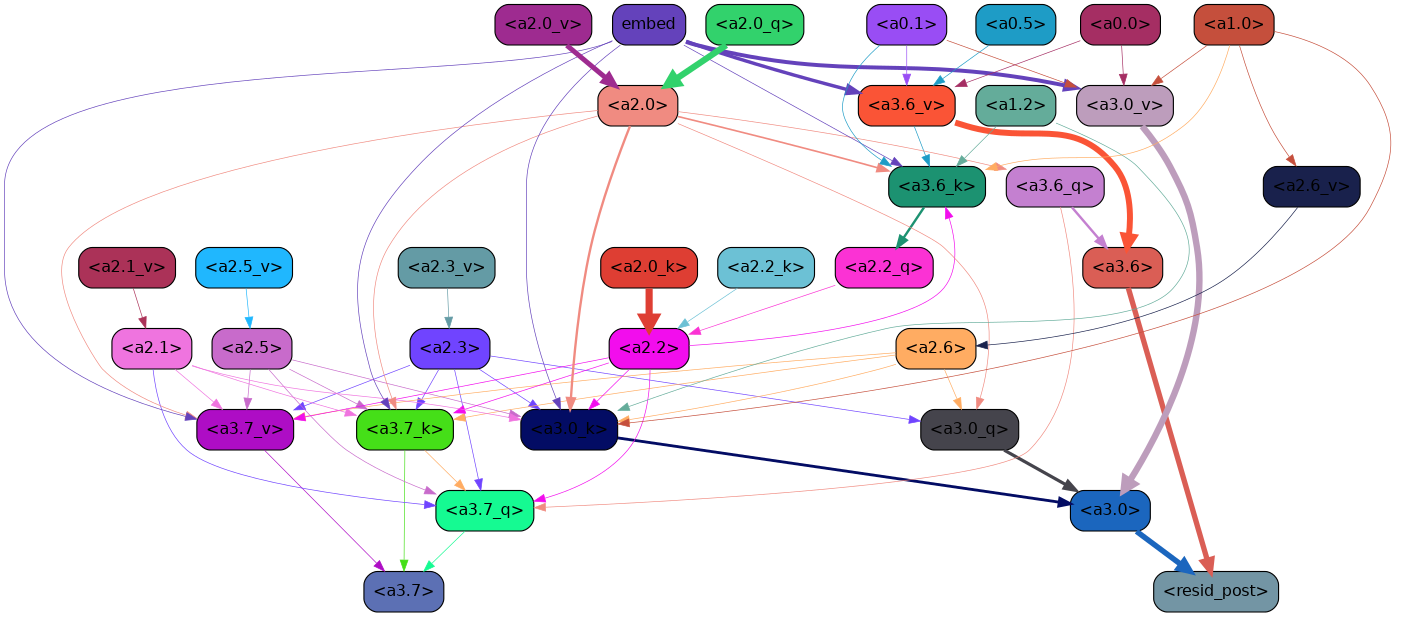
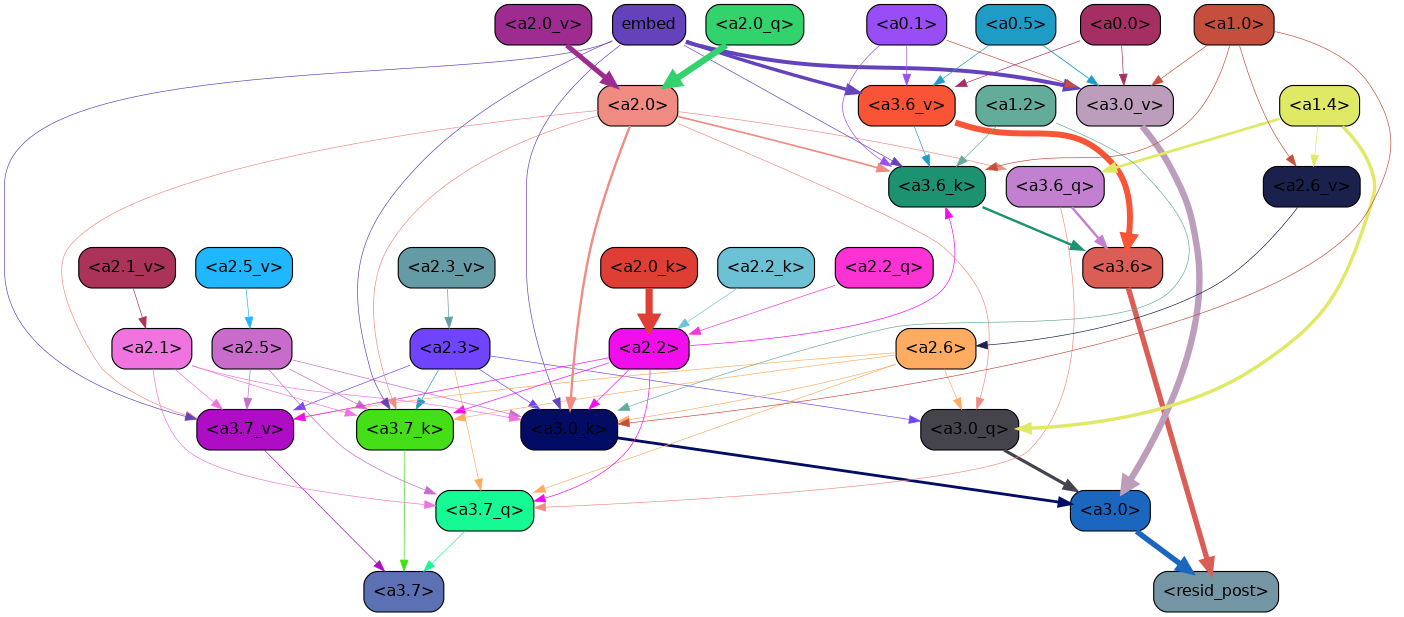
  strict digraph {
    splines=true
    node [color=black fontname=Helvetica shape=box style="filled, rounded"]
    edge [color="#f08b81" penwidth=0.6]
    "<a3.7>" [fillcolor="#5c70b4"]
    "<resid_post>" [fillcolor="#7395a4"]
    "<a3.6>" [fillcolor="#da5e55"]
    "<a3.0>" [fillcolor="#1b66be"]
    "<a2.3>" [fillcolor="#7044ff"]
    "<a3.7_q>" [fillcolor="#15fa92"]
    "<a3.0_q>" [fillcolor="#45444c"]
    "<a3.7_k>" [fillcolor="#45df18"]
    "<a3.0_k>" [fillcolor="#030c64"]
    "<a3.7_v>" [fillcolor="#ae0dc5"]
    "<a3.6_q>" [fillcolor="#c480d0"]
    "<a3.6_k>" [fillcolor="#1c9271"]
    "<a3.6_v>" [fillcolor="#fa5436"]
    "<a3.0_v>" [fillcolor="#bd9dbc"]
    "<a2.6>" [fillcolor="#ffac62"]
    "<a2.5>" [fillcolor="#c86bcb"]
    "<a2.2>" [fillcolor="#f20ded"]
    "<a2.1>" [fillcolor="#ef74df"]
    "<a2.0>" [fillcolor="#f08b81"]
+   "<a1.4>" [fillcolor="#e0e965"]
    "<a2.6_v>" [fillcolor="#19214c"]
    embed [fillcolor="#6442bb"]
    "<a1.2>" [fillcolor="#64ac9a"]
    "<a1.0>" [fillcolor="#c54f3c"]
    "<a0.5>" [fillcolor="#1e9cc6"]
    "<a0.1>" [fillcolor="#994df4"]
    "<a0.0>" [fillcolor="#a52e63"]
    "<a2.2_q>" [fillcolor="#fb32d4"]
    "<a2.0_q>" [fillcolor="#32d26c"]
    "<a2.2_k>" [fillcolor="#6cc1d5"]
    "<a2.0_k>" [fillcolor="#de3e33"]
    "<a2.5_v>" [fillcolor="#20b7fe"]
    "<a2.3_v>" [fillcolor="#649ba5"]
    "<a2.1_v>" [fillcolor="#ab3258"]
    "<a2.0_v>" [fillcolor="#9e2b90"]
    "<a3.6>" -> "<resid_post>" [color="#da5e55" penwidth=4.7534414529800415]
    "<a3.0>" -> "<resid_post>" [color="#1b66be" penwidth=4.898576855659485]
-   "<a2.3>" -> "<a3.7_q>" [color="#7044ff"]
+   "<a2.3>" -> "<a3.7_q>" [color="#ffac62"]
    "<a2.3>" -> "<a3.0_q>" [color="#7044ff"]
-   "<a2.3>" -> "<a3.7_k>" [color="#7044ff"]
+   "<a2.3>" -> "<a3.7_k>" [color="#1e9cc6"]
    "<a2.3>" -> "<a3.0_k>" [color="#7044ff"]
    "<a2.3>" -> "<a3.7_v>" [color="#7044ff"]
    "<a3.7_q>" -> "<a3.7>" [color="#15fa92"]
    "<a3.0_q>" -> "<a3.0>" [color="#45444c" penwidth=2.870753765106201]
    "<a3.7_k>" -> "<a3.7>" [color="#45df18"]
    "<a3.0_k>" -> "<a3.0>" [color="#030c64" penwidth=2.520303964614868]
    "<a3.7_v>" -> "<a3.7>" [color="#ae0dc5"]
    "<a3.6_q>" -> "<a3.6>" [color="#c480d0" penwidth=2.160832464694977]
    "<a3.6_q>" -> "<a3.7_q>"
-   "<a3.6_k>" -> "<a2.2_q>" [color="#1c9271" penwidth=2.13908451795578]
+   "<a3.6_k>" -> "<a3.6>" [color="#1c9271" penwidth=2.13908451795578]
    "<a3.6_v>" -> "<a3.6>" [color="#fa5436" penwidth=5.297133803367615]
    "<a3.6_v>" -> "<a3.6_k>" [color="#1e9cc6"]
    "<a3.0_v>" -> "<a3.0>" [color="#bd9dbc" penwidth=5.680712580680847]
-   "<a3.7_k>" -> "<a3.7_q>" [color="#ffac62"]
+   "<a2.6>" -> "<a3.7_q>" [color="#ffac62"]
    "<a2.6>" -> "<a3.0_q>" [color="#ffac62"]
    "<a2.6>" -> "<a3.7_k>" [color="#ffac62"]
    "<a2.6>" -> "<a3.0_k>" [color="#ffac62"]
    "<a2.6>" -> "<a3.7_v>" [color="#ffac62"]
    "<a2.5>" -> "<a3.7_q>" [color="#c86bcb"]
    "<a2.5>" -> "<a3.7_k>" [color="#c86bcb"]
    "<a2.5>" -> "<a3.0_k>" [color="#c86bcb"]
    "<a2.5>" -> "<a3.7_v>" [color="#c86bcb"]
    "<a2.2>" -> "<a3.7_q>" [color="#f20ded"]
    "<a2.2>" -> "<a3.7_k>" [color="#f20ded"]
    "<a2.2>" -> "<a3.0_k>" [color="#f20ded"]
    "<a2.2>" -> "<a3.7_v>" [color="#f20ded"]
    "<a2.2>" -> "<a3.6_k>" [color="#f20ded"]
-   "<a2.1>" -> "<a3.7_q>" [color="#7044ff"]
+   "<a2.1>" -> "<a3.7_q>" [color="#ef74df"]
    "<a2.1>" -> "<a3.7_k>" [color="#ef74df"]
    "<a2.1>" -> "<a3.0_k>" [color="#ef74df"]
    "<a2.1>" -> "<a3.7_v>" [color="#ef74df"]
    "<a2.0>" -> "<a3.0_q>"
    "<a2.0>" -> "<a3.7_k>"
    "<a2.0>" -> "<a3.0_k>" [penwidth=2.095262974500656]
    "<a2.0>" -> "<a3.7_v>"
    "<a2.0>" -> "<a3.6_q>"
    "<a2.0>" -> "<a3.6_k>" [penwidth=1.4807794839143753]
+   "<a1.4>" -> "<a3.0_q>" [color="#e0e965" penwidth=3.0341034531593323]
+   "<a1.4>" -> "<a3.6_q>" [color="#e0e965" penwidth=2.425799250602722]
+   "<a1.4>" -> "<a2.6_v>" [color="#e0e965"]
    "<a2.6_v>" -> "<a2.6>" [color="#19214c"]
    embed -> "<a3.7_k>" [color="#6442bb"]
    embed -> "<a3.0_k>" [color="#6442bb"]
    embed -> "<a3.7_v>" [color="#6442bb"]
    embed -> "<a3.6_k>" [color="#6442bb"]
    embed -> "<a3.6_v>" [color="#6442bb" penwidth=3.067279100418091]
    embed -> "<a3.0_v>" [color="#6442bb" penwidth=3.5202720761299133]
    "<a1.2>" -> "<a3.0_k>" [color="#64ac9a"]
    "<a1.2>" -> "<a3.6_k>" [color="#64ac9a"]
    "<a1.0>" -> "<a3.0_k>" [color="#c54f3c"]
-   "<a1.0>" -> "<a3.6_k>" [color="#ffac62"]
+   "<a1.0>" -> "<a3.6_k>" [color="#c54f3c"]
    "<a1.0>" -> "<a3.0_v>" [color="#c54f3c"]
    "<a1.0>" -> "<a2.6_v>" [color="#c54f3c"]
    "<a0.5>" -> "<a3.6_v>" [color="#1e9cc6"]
-   "<a0.1>" -> "<a3.6_k>" [color="#1e9cc6"]
+   "<a0.5>" -> "<a3.0_v>" [color="#1e9cc6" penwidth=0.764040544629097]
+   "<a0.1>" -> "<a3.6_k>" [color="#994df4"]
    "<a0.1>" -> "<a3.6_v>" [color="#994df4"]
    "<a0.1>" -> "<a3.0_v>" [color="#c54f3c"]
    "<a0.0>" -> "<a3.6_v>" [color="#a52e63"]
    "<a0.0>" -> "<a3.0_v>" [color="#a52e63"]
    "<a2.2_q>" -> "<a2.2>" [color="#fb32d4"]
    "<a2.0_q>" -> "<a2.0>" [color="#32d26c" penwidth=5.606565475463867]
    "<a2.2_k>" -> "<a2.2>" [color="#6cc1d5"]
    "<a2.0_k>" -> "<a2.2>" [color="#de3e33" penwidth=6.344284534454346]
    "<a2.5_v>" -> "<a2.5>" [color="#20b7fe"]
    "<a2.3_v>" -> "<a2.3>" [color="#649ba5"]
    "<a2.1_v>" -> "<a2.1>" [color="#ab3258"]
    "<a2.0_v>" -> "<a2.0>" [color="#9e2b90" penwidth=4.422677040100098]
  }
